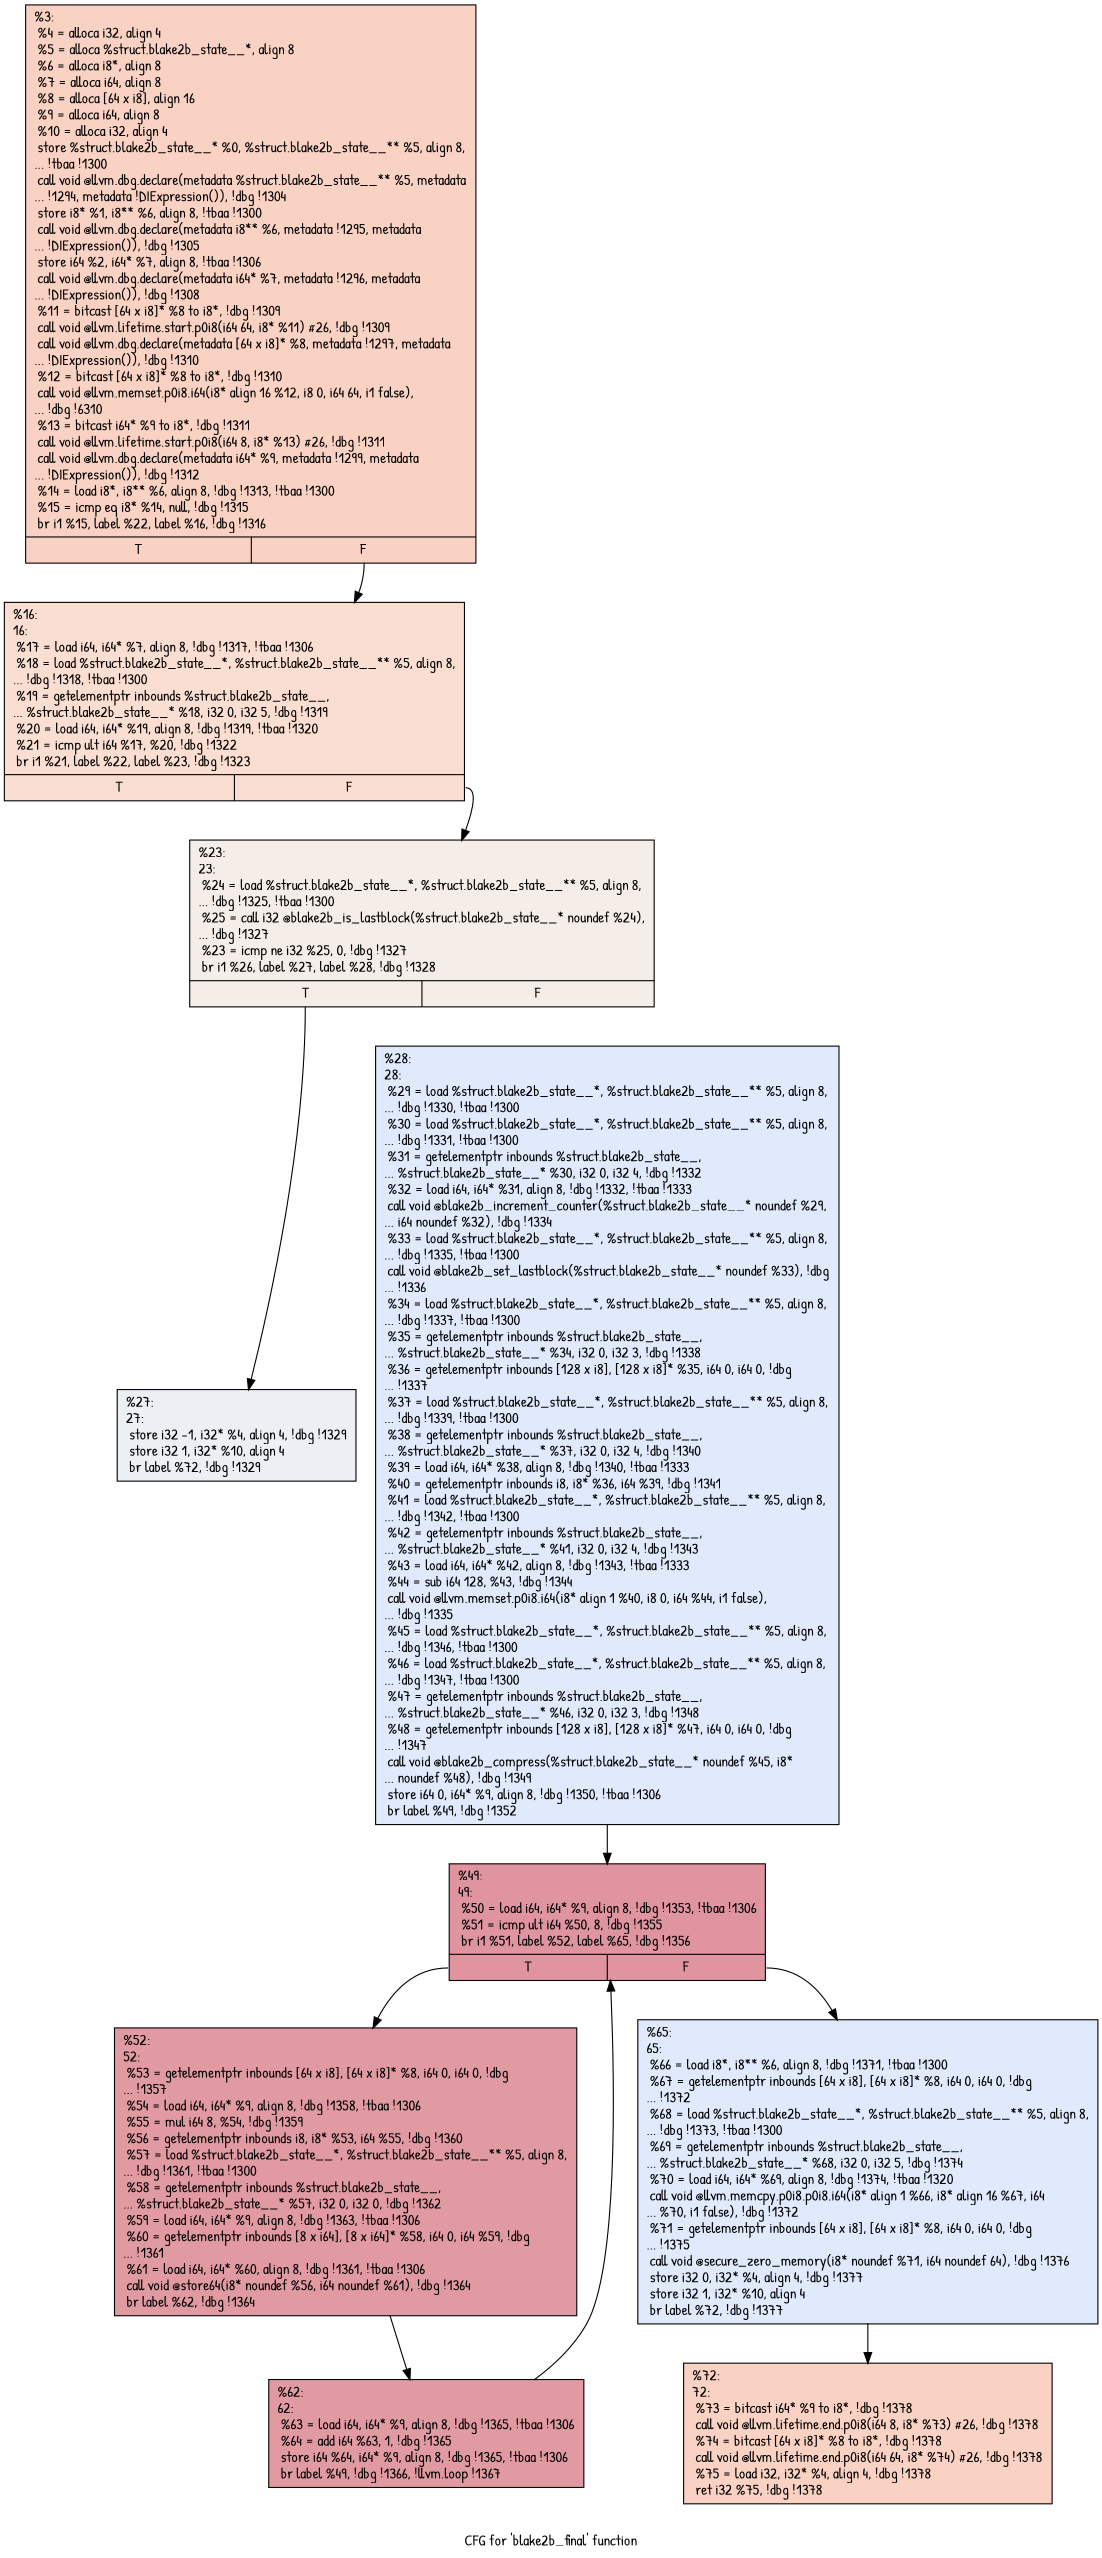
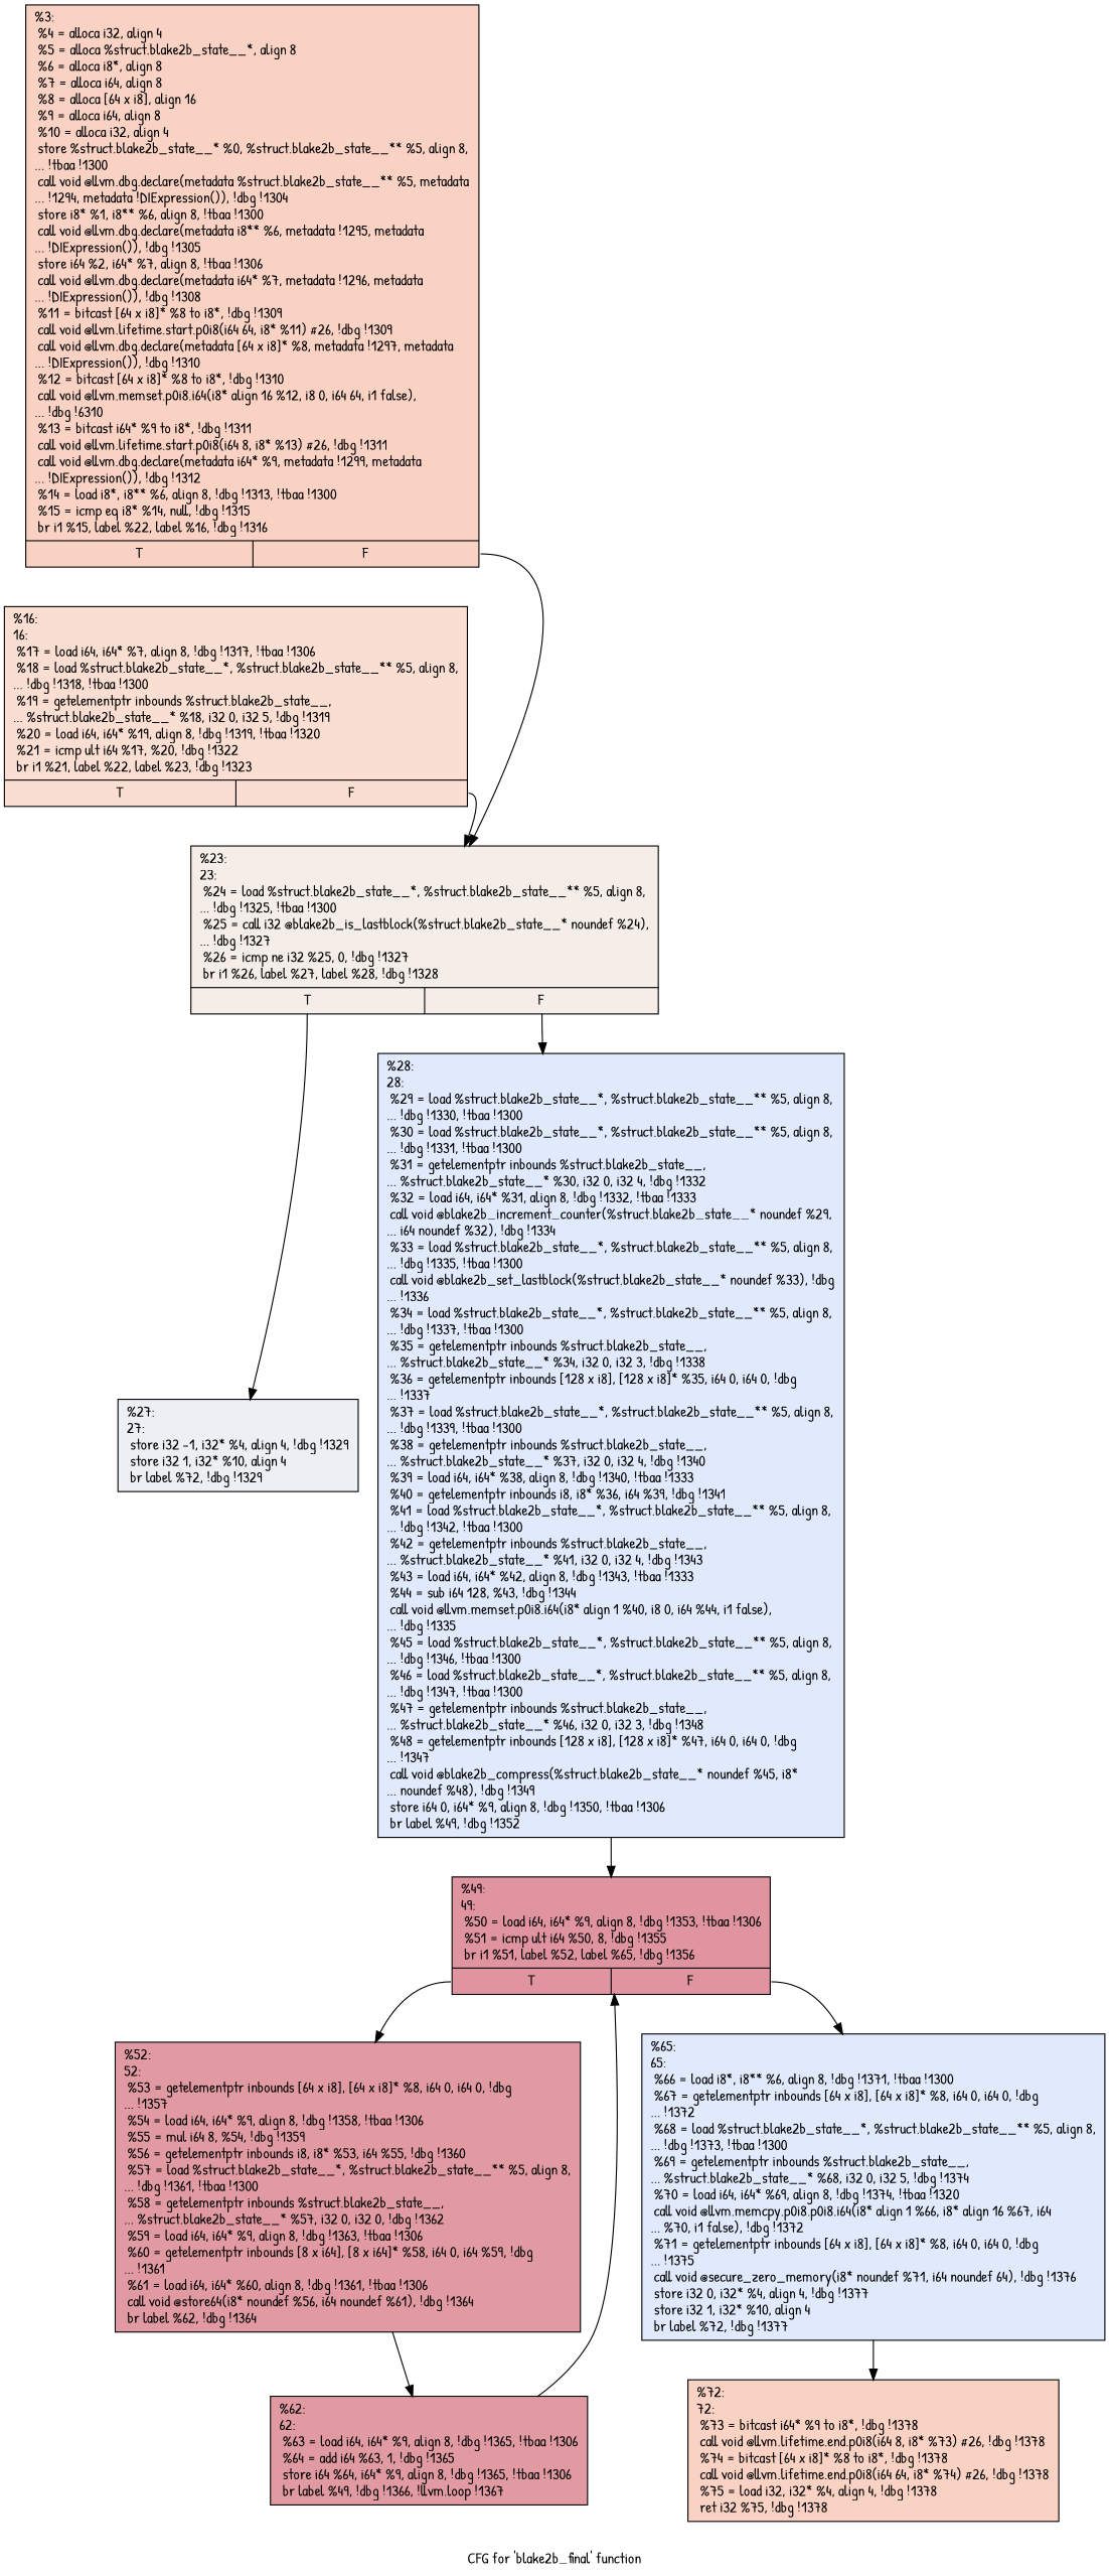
  digraph {
    fontname="Patrick Hand"
    label="CFG for 'blake2b_final' function"
    node [color=black fillcolor="#f4987a70" fontname="Patrick Hand" shape=record style=filled]
    edge [fontname="Patrick Hand"]
    n1 [label="{%3:\l  %4 = alloca i32, align 4\l  %5 = alloca %struct.blake2b_state__*, align 8\l  %6 = alloca i8*, align 8\l  %7 = alloca i64, align 8\l  %8 = alloca [64 x i8], align 16\l  %9 = alloca i64, align 8\l  %10 = alloca i32, align 4\l  store %struct.blake2b_state__* %0, %struct.blake2b_state__** %5, align 8,\l... !tbaa !1300\l  call void @llvm.dbg.declare(metadata %struct.blake2b_state__** %5, metadata\l... !1294, metadata !DIExpression()), !dbg !1304\l  store i8* %1, i8** %6, align 8, !tbaa !1300\l  call void @llvm.dbg.declare(metadata i8** %6, metadata !1295, metadata\l... !DIExpression()), !dbg !1305\l  store i64 %2, i64* %7, align 8, !tbaa !1306\l  call void @llvm.dbg.declare(metadata i64* %7, metadata !1296, metadata\l... !DIExpression()), !dbg !1308\l  %11 = bitcast [64 x i8]* %8 to i8*, !dbg !1309\l  call void @llvm.lifetime.start.p0i8(i64 64, i8* %11) #26, !dbg !1309\l  call void @llvm.dbg.declare(metadata [64 x i8]* %8, metadata !1297, metadata\l... !DIExpression()), !dbg !1310\l  %12 = bitcast [64 x i8]* %8 to i8*, !dbg !1310\l  call void @llvm.memset.p0i8.i64(i8* align 16 %12, i8 0, i64 64, i1 false),\l... !dbg !6310\l  %13 = bitcast i64* %9 to i8*, !dbg !1311\l  call void @llvm.lifetime.start.p0i8(i64 8, i8* %13) #26, !dbg !1311\l  call void @llvm.dbg.declare(metadata i64* %9, metadata !1299, metadata\l... !DIExpression()), !dbg !1312\l  %14 = load i8*, i8** %6, align 8, !dbg !1313, !tbaa !1300\l  %15 = icmp eq i8* %14, null, !dbg !1315\l  br i1 %15, label %22, label %16, !dbg !1316\l|{<s0>T|<s1>F}}"]
    n2 [fillcolor="#f7b59970" label="{%16:\l16:                                               \l  %17 = load i64, i64* %7, align 8, !dbg !1317, !tbaa !1306\l  %18 = load %struct.blake2b_state__*, %struct.blake2b_state__** %5, align 8,\l... !dbg !1318, !tbaa !1300\l  %19 = getelementptr inbounds %struct.blake2b_state__,\l... %struct.blake2b_state__* %18, i32 0, i32 5, !dbg !1319\l  %20 = load i64, i64* %19, align 8, !dbg !1319, !tbaa !1320\l  %21 = icmp ult i64 %17, %20, !dbg !1322\l  br i1 %21, label %22, label %23, !dbg !1323\l|{<s0>T|<s1>F}}"]
-   n3 [fillcolor="#e8d6cc70" label="{%23:\l23:                                               \l  %24 = load %struct.blake2b_state__*, %struct.blake2b_state__** %5, align 8,\l... !dbg !1325, !tbaa !1300\l  %25 = call i32 @blake2b_is_lastblock(%struct.blake2b_state__* noundef %24),\l... !dbg !1327\l  %23 = icmp ne i32 %25, 0, !dbg !1327\l  br i1 %26, label %27, label %28, !dbg !1328\l|{<s0>T|<s1>F}}"]
+   n3 [fillcolor="#e8d6cc70" label="{%23:\l23:                                               \l  %24 = load %struct.blake2b_state__*, %struct.blake2b_state__** %5, align 8,\l... !dbg !1325, !tbaa !1300\l  %25 = call i32 @blake2b_is_lastblock(%struct.blake2b_state__* noundef %24),\l... !dbg !1327\l  %26 = icmp ne i32 %25, 0, !dbg !1327\l  br i1 %26, label %27, label %28, !dbg !1328\l|{<s0>T|<s1>F}}"]
    n4 [label="{%72:\l72:                                               \l  %73 = bitcast i64* %9 to i8*, !dbg !1378\l  call void @llvm.lifetime.end.p0i8(i64 8, i8* %73) #26, !dbg !1378\l  %74 = bitcast [64 x i8]* %8 to i8*, !dbg !1378\l  call void @llvm.lifetime.end.p0i8(i64 64, i8* %74) #26, !dbg !1378\l  %75 = load i32, i32* %4, align 4, !dbg !1378\l  ret i32 %75, !dbg !1378\l}"]
    n5 [fillcolor="#d4dbe670" label="{%27:\l27:                                               \l  store i32 -1, i32* %4, align 4, !dbg !1329\l  store i32 1, i32* %10, align 4\l  br label %72, !dbg !1329\l}"]
    n6 [fillcolor="#b9d0f970" label="{%28:\l28:                                               \l  %29 = load %struct.blake2b_state__*, %struct.blake2b_state__** %5, align 8,\l... !dbg !1330, !tbaa !1300\l  %30 = load %struct.blake2b_state__*, %struct.blake2b_state__** %5, align 8,\l... !dbg !1331, !tbaa !1300\l  %31 = getelementptr inbounds %struct.blake2b_state__,\l... %struct.blake2b_state__* %30, i32 0, i32 4, !dbg !1332\l  %32 = load i64, i64* %31, align 8, !dbg !1332, !tbaa !1333\l  call void @blake2b_increment_counter(%struct.blake2b_state__* noundef %29,\l... i64 noundef %32), !dbg !1334\l  %33 = load %struct.blake2b_state__*, %struct.blake2b_state__** %5, align 8,\l... !dbg !1335, !tbaa !1300\l  call void @blake2b_set_lastblock(%struct.blake2b_state__* noundef %33), !dbg\l... !1336\l  %34 = load %struct.blake2b_state__*, %struct.blake2b_state__** %5, align 8,\l... !dbg !1337, !tbaa !1300\l  %35 = getelementptr inbounds %struct.blake2b_state__,\l... %struct.blake2b_state__* %34, i32 0, i32 3, !dbg !1338\l  %36 = getelementptr inbounds [128 x i8], [128 x i8]* %35, i64 0, i64 0, !dbg\l... !1337\l  %37 = load %struct.blake2b_state__*, %struct.blake2b_state__** %5, align 8,\l... !dbg !1339, !tbaa !1300\l  %38 = getelementptr inbounds %struct.blake2b_state__,\l... %struct.blake2b_state__* %37, i32 0, i32 4, !dbg !1340\l  %39 = load i64, i64* %38, align 8, !dbg !1340, !tbaa !1333\l  %40 = getelementptr inbounds i8, i8* %36, i64 %39, !dbg !1341\l  %41 = load %struct.blake2b_state__*, %struct.blake2b_state__** %5, align 8,\l... !dbg !1342, !tbaa !1300\l  %42 = getelementptr inbounds %struct.blake2b_state__,\l... %struct.blake2b_state__* %41, i32 0, i32 4, !dbg !1343\l  %43 = load i64, i64* %42, align 8, !dbg !1343, !tbaa !1333\l  %44 = sub i64 128, %43, !dbg !1344\l  call void @llvm.memset.p0i8.i64(i8* align 1 %40, i8 0, i64 %44, i1 false),\l... !dbg !1335\l  %45 = load %struct.blake2b_state__*, %struct.blake2b_state__** %5, align 8,\l... !dbg !1346, !tbaa !1300\l  %46 = load %struct.blake2b_state__*, %struct.blake2b_state__** %5, align 8,\l... !dbg !1347, !tbaa !1300\l  %47 = getelementptr inbounds %struct.blake2b_state__,\l... %struct.blake2b_state__* %46, i32 0, i32 3, !dbg !1348\l  %48 = getelementptr inbounds [128 x i8], [128 x i8]* %47, i64 0, i64 0, !dbg\l... !1347\l  call void @blake2b_compress(%struct.blake2b_state__* noundef %45, i8*\l... noundef %48), !dbg !1349\l  store i64 0, i64* %9, align 8, !dbg !1350, !tbaa !1306\l  br label %49, !dbg !1352\l}"]
    n7 [fillcolor="#b70d2870" label="{%49:\l49:                                               \l  %50 = load i64, i64* %9, align 8, !dbg !1353, !tbaa !1306\l  %51 = icmp ult i64 %50, 8, !dbg !1355\l  br i1 %51, label %52, label %65, !dbg !1356\l|{<s0>T|<s1>F}}"]
    n8 [fillcolor="#bb1b2c70" label="{%52:\l52:                                               \l  %53 = getelementptr inbounds [64 x i8], [64 x i8]* %8, i64 0, i64 0, !dbg\l... !1357\l  %54 = load i64, i64* %9, align 8, !dbg !1358, !tbaa !1306\l  %55 = mul i64 8, %54, !dbg !1359\l  %56 = getelementptr inbounds i8, i8* %53, i64 %55, !dbg !1360\l  %57 = load %struct.blake2b_state__*, %struct.blake2b_state__** %5, align 8,\l... !dbg !1361, !tbaa !1300\l  %58 = getelementptr inbounds %struct.blake2b_state__,\l... %struct.blake2b_state__* %57, i32 0, i32 0, !dbg !1362\l  %59 = load i64, i64* %9, align 8, !dbg !1363, !tbaa !1306\l  %60 = getelementptr inbounds [8 x i64], [8 x i64]* %58, i64 0, i64 %59, !dbg\l... !1361\l  %61 = load i64, i64* %60, align 8, !dbg !1361, !tbaa !1306\l  call void @store64(i8* noundef %56, i64 noundef %61), !dbg !1364\l  br label %62, !dbg !1364\l}"]
    n9 [fillcolor="#b9d0f970" label="{%65:\l65:                                               \l  %66 = load i8*, i8** %6, align 8, !dbg !1371, !tbaa !1300\l  %67 = getelementptr inbounds [64 x i8], [64 x i8]* %8, i64 0, i64 0, !dbg\l... !1372\l  %68 = load %struct.blake2b_state__*, %struct.blake2b_state__** %5, align 8,\l... !dbg !1373, !tbaa !1300\l  %69 = getelementptr inbounds %struct.blake2b_state__,\l... %struct.blake2b_state__* %68, i32 0, i32 5, !dbg !1374\l  %70 = load i64, i64* %69, align 8, !dbg !1374, !tbaa !1320\l  call void @llvm.memcpy.p0i8.p0i8.i64(i8* align 1 %66, i8* align 16 %67, i64\l... %70, i1 false), !dbg !1372\l  %71 = getelementptr inbounds [64 x i8], [64 x i8]* %8, i64 0, i64 0, !dbg\l... !1375\l  call void @secure_zero_memory(i8* noundef %71, i64 noundef 64), !dbg !1376\l  store i32 0, i32* %4, align 4, !dbg !1377\l  store i32 1, i32* %10, align 4\l  br label %72, !dbg !1377\l}"]
    n10 [fillcolor="#bb1b2c70" label="{%62:\l62:                                               \l  %63 = load i64, i64* %9, align 8, !dbg !1365, !tbaa !1306\l  %64 = add i64 %63, 1, !dbg !1365\l  store i64 %64, i64* %9, align 8, !dbg !1365, !tbaa !1306\l  br label %49, !dbg !1366, !llvm.loop !1367\l}"]
-   n1 -> n2 [tailport=s1]
+   n1 -> n3 [tailport=s1]
    n2 -> n3 [tailport=s1]
    n3 -> n5 [tailport=s0]
+   n3 -> n6 [tailport=s1]
    n6 -> n7
    n7 -> n8 [tailport=s0]
    n7 -> n9 [tailport=s1]
    n8 -> n10
    n9 -> n4
    n10 -> n7
  }
